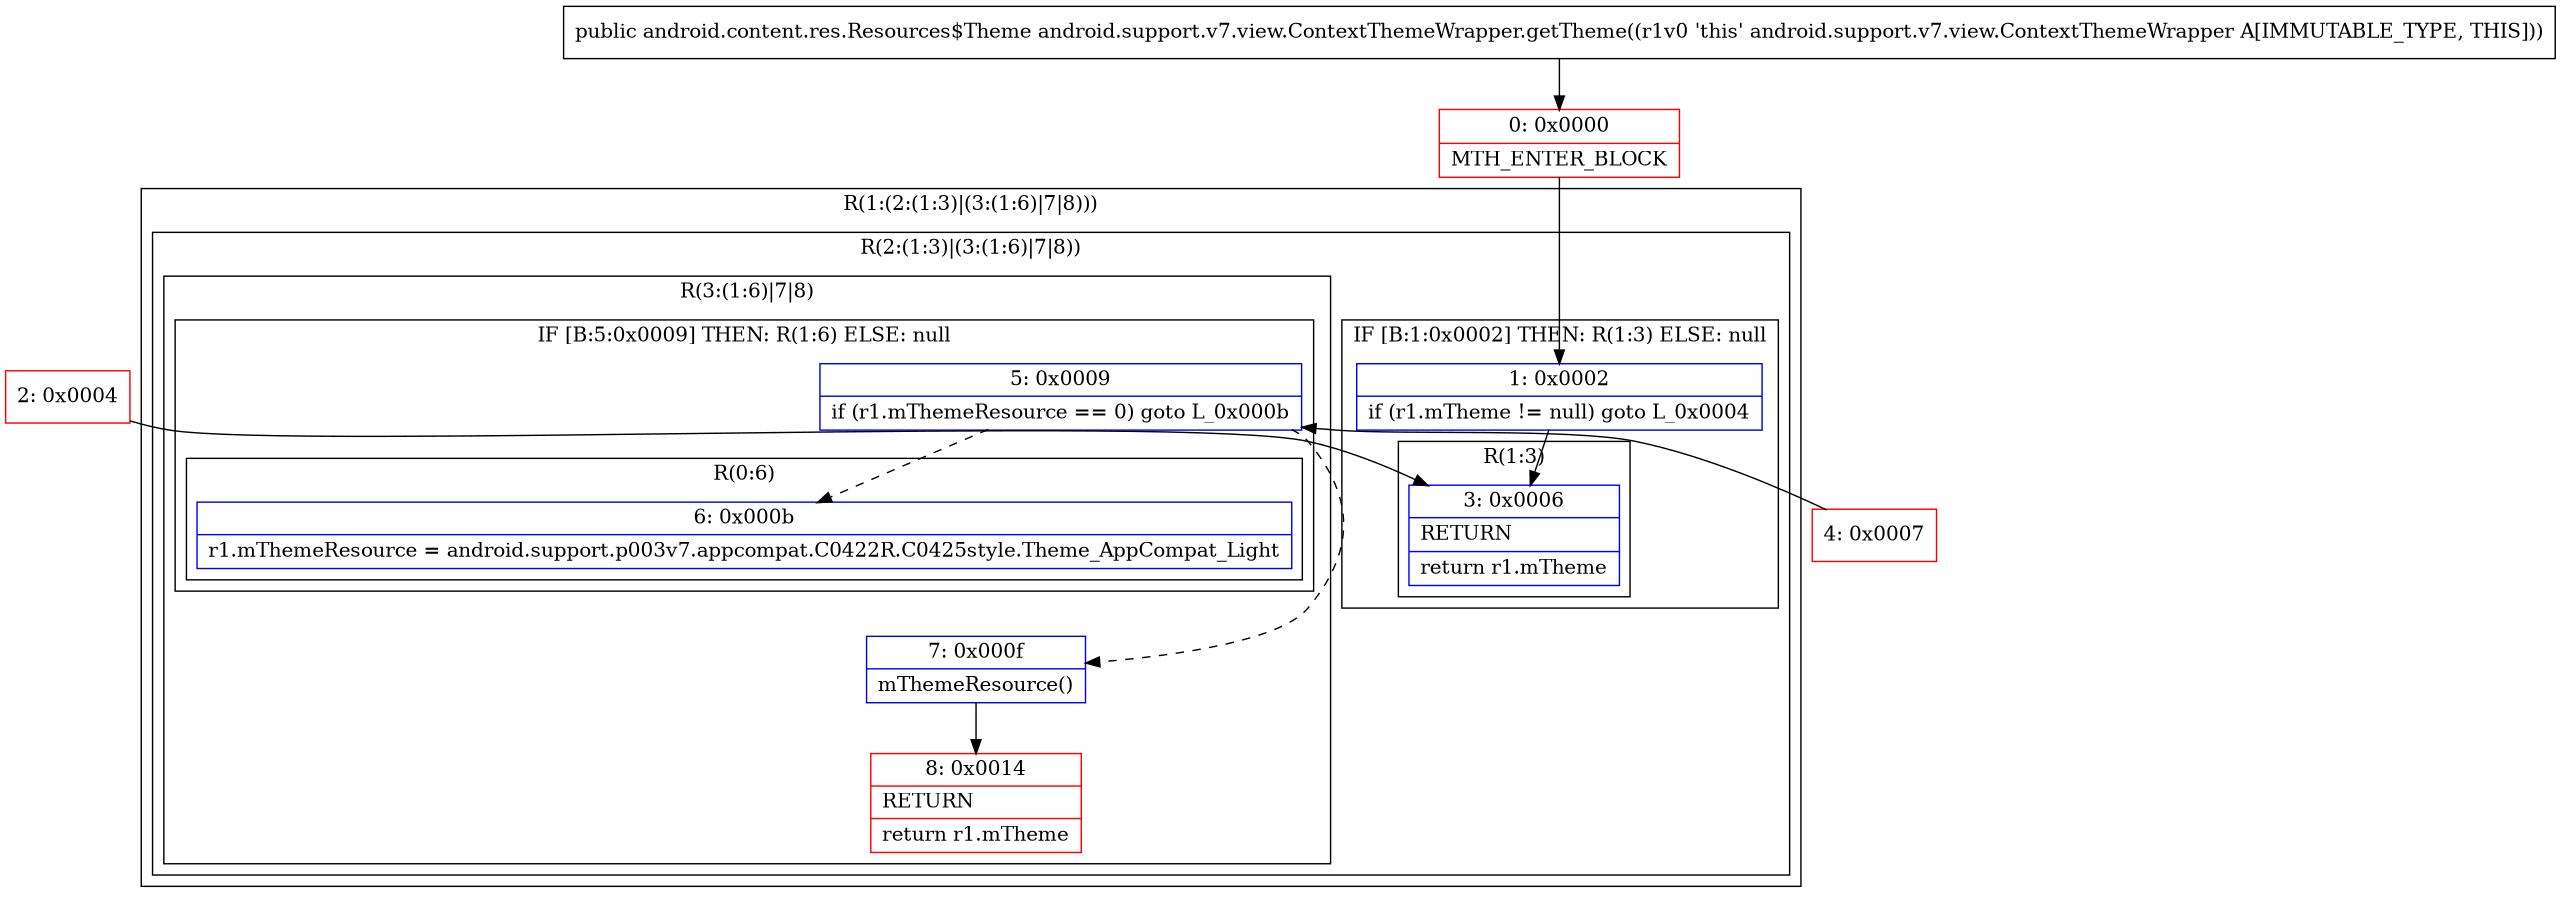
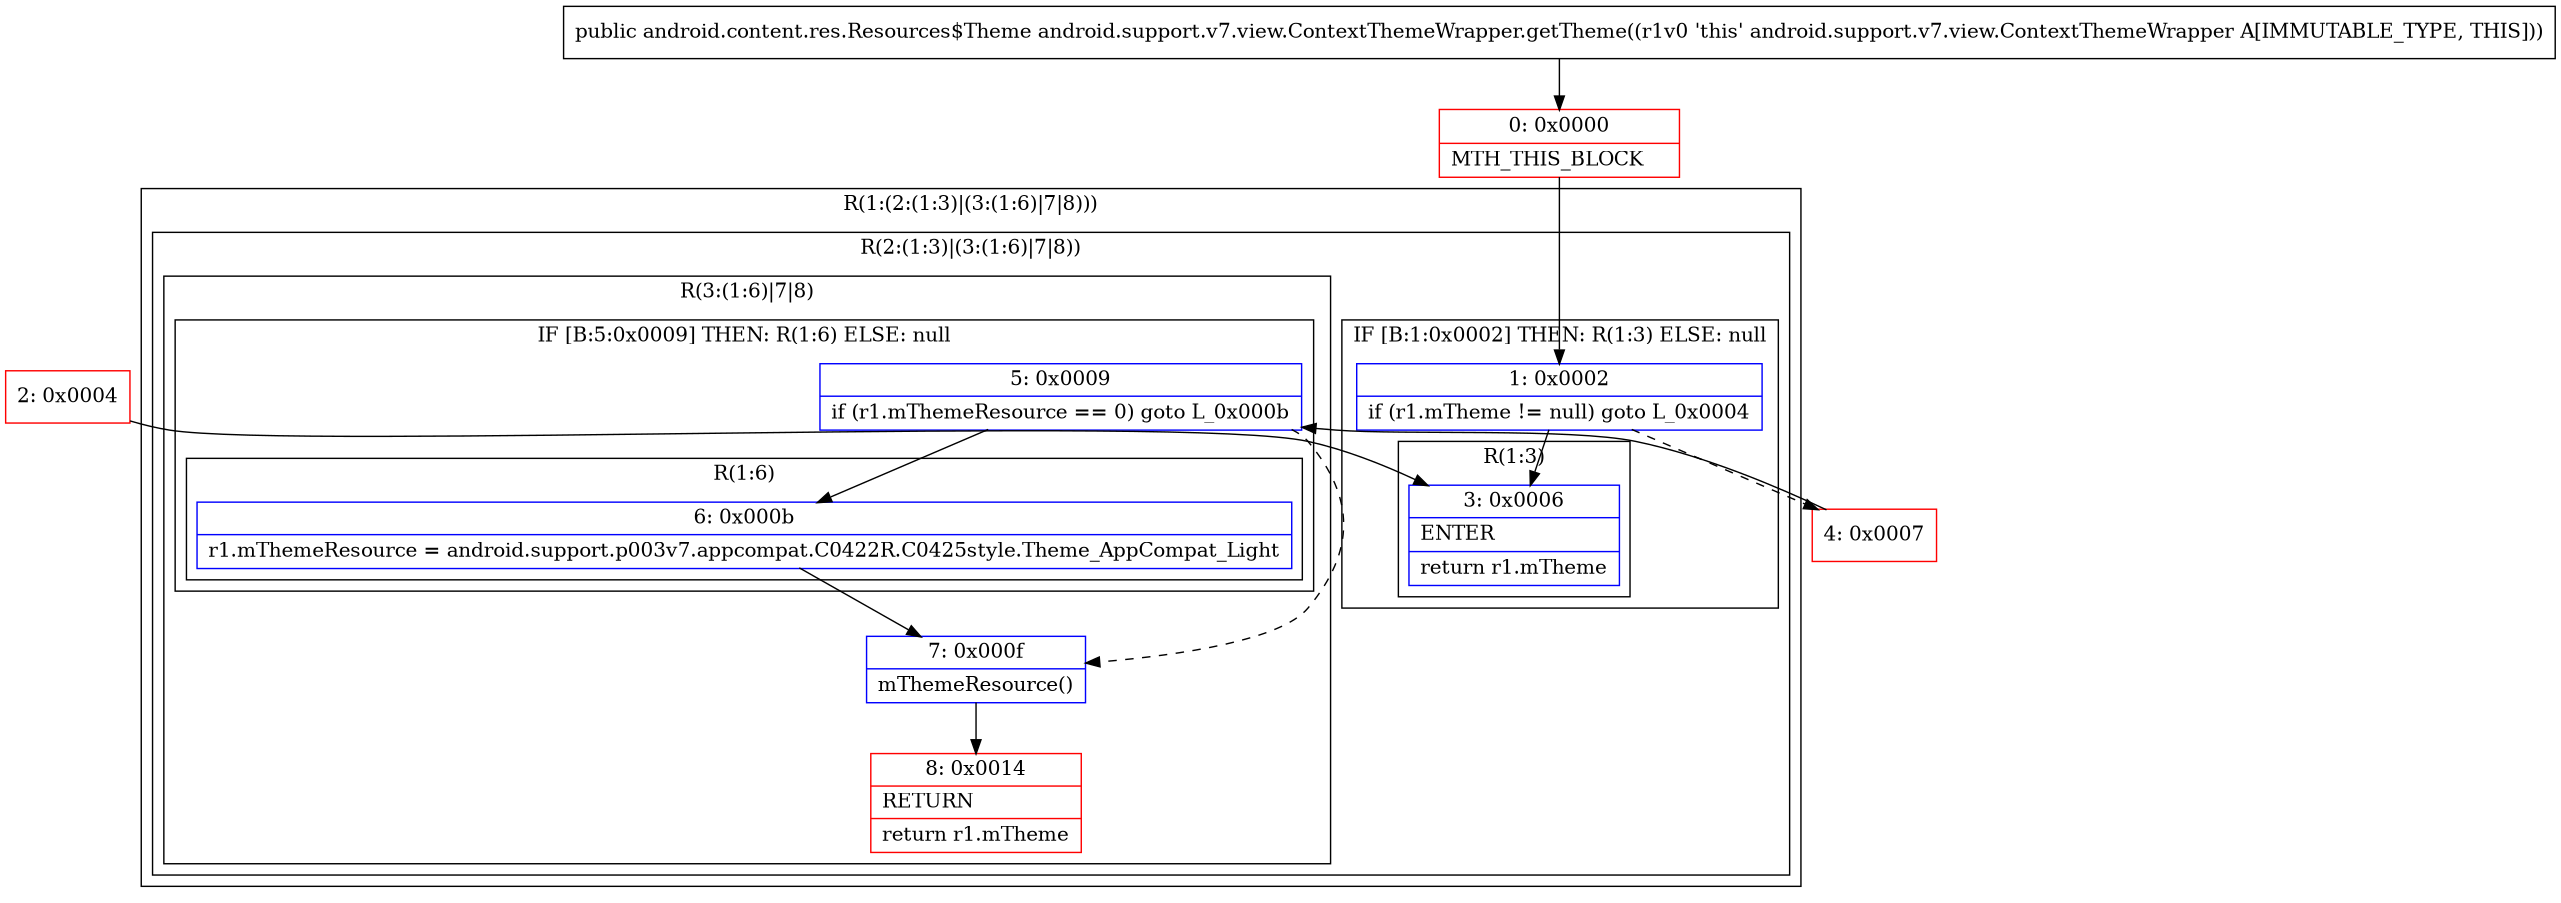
  digraph {
    node [color=blue shape=record]
-   n1 [label="{3\:\ 0x0006|RETURN\l|return r1.mTheme\l}"]
+   n1 [label="{3\:\ 0x0006|ENTER\l|return r1.mTheme\l}"]
    n2 [label="{1\:\ 0x0002|if (r1.mTheme != null) goto L_0x0004\l}"]
    n3 [label="{6\:\ 0x000b|r1.mThemeResource = android.support.p003v7.appcompat.C0422R.C0425style.Theme_AppCompat_Light\l}"]
    n4 [label="{5\:\ 0x0009|if (r1.mThemeResource == 0) goto L_0x000b\l}"]
    n5 [label="{7\:\ 0x000f|mThemeResource()\l}"]
    n6 [color=red label="{8\:\ 0x0014|RETURN\l|return r1.mTheme\l}"]
    n7 [color=red label="{4\:\ 0x0007}"]
    n8 [color=red label="{2\:\ 0x0004}"]
-   n9 [color=red label="{0\:\ 0x0000|MTH_ENTER_BLOCK\l}"]
+   n9 [color=red label="{0\:\ 0x0000|MTH_THIS_BLOCK\l}"]
    n10 [label="{public android.content.res.Resources$Theme android.support.v7.view.ContextThemeWrapper.getTheme((r1v0 'this' android.support.v7.view.ContextThemeWrapper A[IMMUTABLE_TYPE, THIS])) }" color=""]
    subgraph cluster_1 {
      label="R(1:(2:(1:3)|(3:(1:6)|7|8)))"
      subgraph cluster_2 {
        label="R(2:(1:3)|(3:(1:6)|7|8))"
        subgraph cluster_3 {
          label="IF [B:1:0x0002] THEN: R(1:3) ELSE: null"
          n2
          subgraph cluster_4 {
            label="R(1:3)"
            n1
          }
        }
        subgraph cluster_5 {
          label="R(3:(1:6)|7|8)"
          n5
          n6
          subgraph cluster_6 {
            label="IF [B:5:0x0009] THEN: R(1:6) ELSE: null"
            n4
            subgraph cluster_7 {
-             label="R(0:6)"
+             label="R(1:6)"
              n3
            }
          }
        }
      }
    }
    n2 -> n1
-   n4 -> n3 [style=dashed]
+   n2 -> n7 [style=dashed]
+   n3 -> n5
+   n4 -> n3
    n4 -> n5 [style=dashed]
    n5 -> n6
    n7 -> n4
    n8 -> n1
    n9 -> n2
    n10 -> n9
  }
